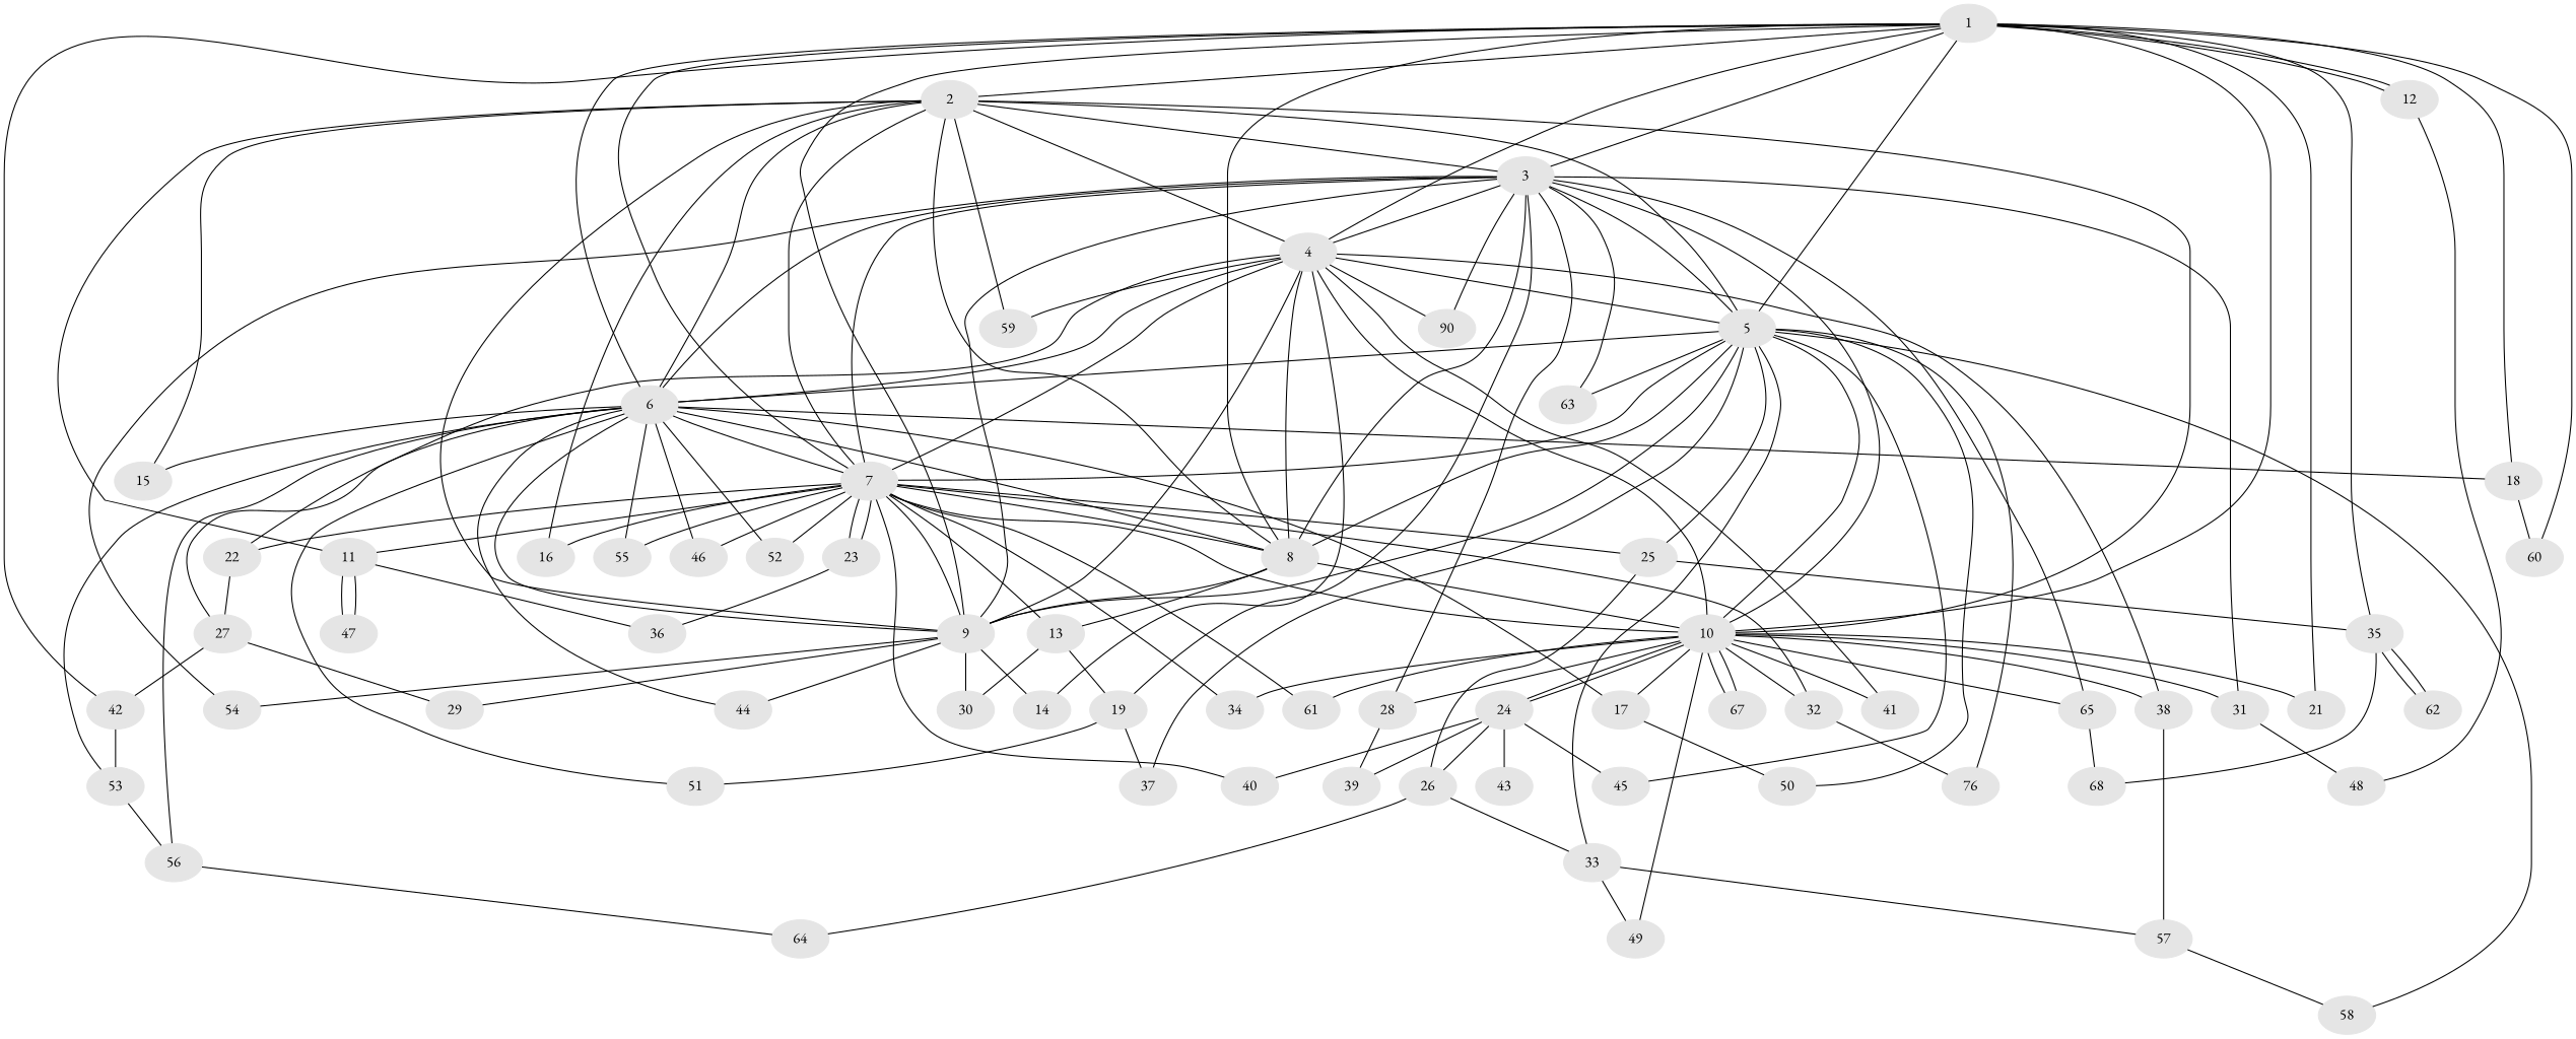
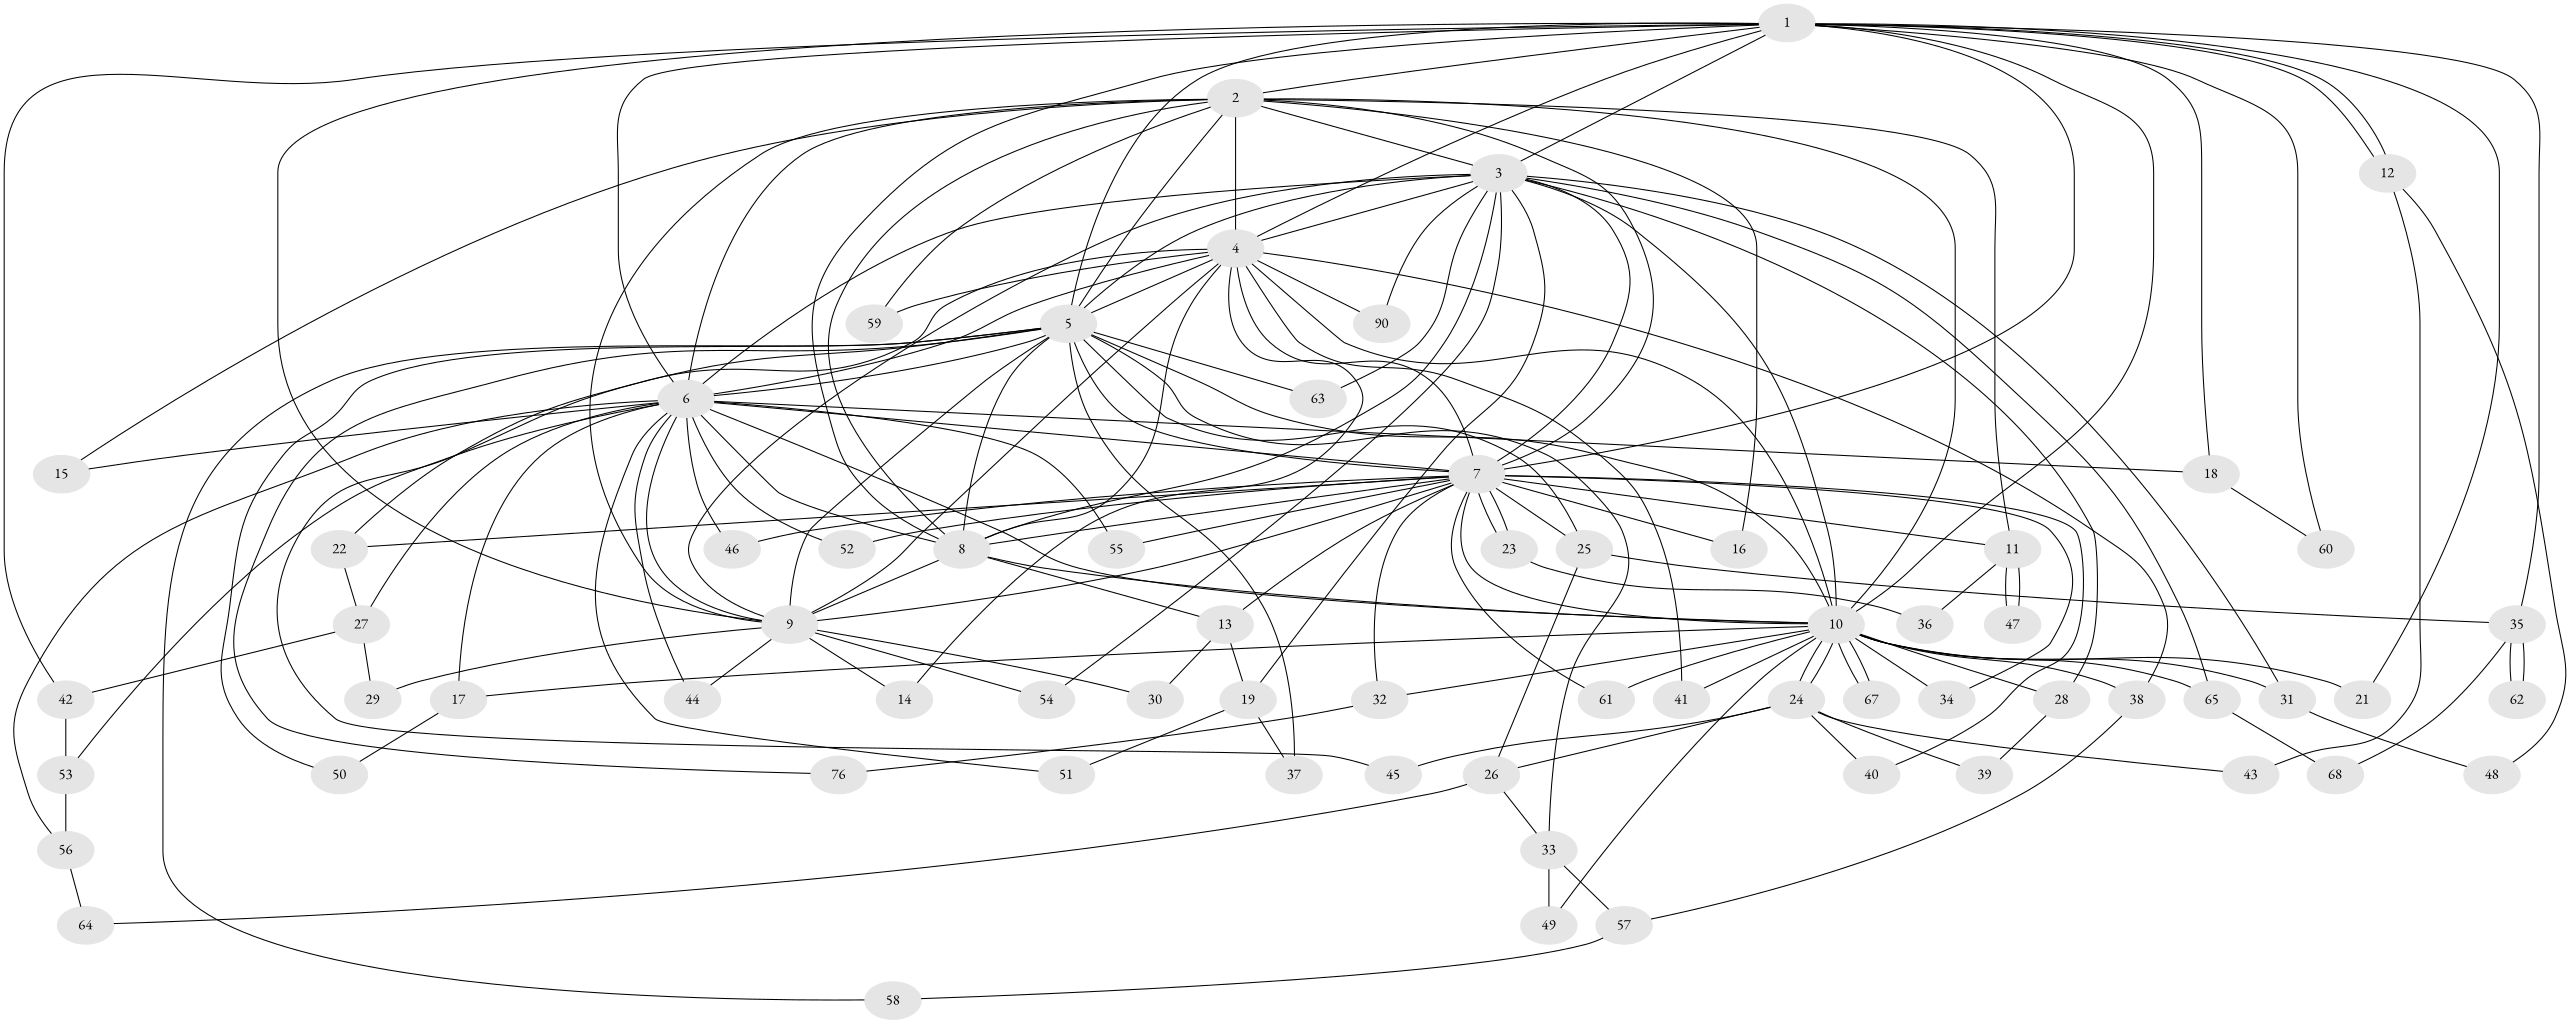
  graph {
    fontname="EB Garamond"
    node [color=gray90 fontname="EB Garamond" style=filled]
    edge [fontname="EB Garamond"]
    1
    2
    3
    4
    5
    6
    7
    8
    9
    10
    12
    18
    21
    35
    42
    60
    11
    15
    16
    59
    19
    n22 [label=90]
    28
    31
    54
    63
    65
    14
    22
    38
    41
    25
    33
    37
    45
    50
    58
    n38 [label=76]
    17
    27
    44
    46
    51
    52
    53
    55
    56
    13
    23
    32
    34
    40
    61
    29
    30
    24
    49
    67
    43
    48
    62
    68
    36
    47
    39
    57
    26
    64
    1 -- 2
    1 -- 3
    1 -- 4
    1 -- 5
    1 -- 6
    1 -- 7
    1 -- 8
    1 -- 9
    1 -- 10
    1 -- 12
    1 -- 12
    1 -- 18
    1 -- 21
    1 -- 35
    1 -- 42
    1 -- 60
    2 -- 3
    2 -- 4
    2 -- 5
    2 -- 6
    2 -- 7
    2 -- 8
    2 -- 9
    2 -- 10
    2 -- 11
    2 -- 15
    2 -- 16
    2 -- 59
    3 -- 4
    3 -- 5
    3 -- 6
    3 -- 7
    3 -- 8
    3 -- 9
    3 -- 10
    3 -- 19
    3 -- n22
    3 -- 28
    3 -- 31
    3 -- 54
    3 -- 63
    3 -- 65
    4 -- 5
    4 -- 6
    4 -- 7
    4 -- 8
    4 -- 9
    4 -- 10
    4 -- 59
    4 -- n22
    4 -- 14
    4 -- 22
    4 -- 38
    4 -- 41
    5 -- 6
    5 -- 7
    5 -- 8
    5 -- 9
    5 -- 10
    5 -- 63
    5 -- 25
    5 -- 33
    5 -- 37
    5 -- 45
    5 -- 50
    5 -- 58
    5 -- n38
    6 -- 7
    6 -- 8
    6 -- 9
+   6 -- 10
    6 -- 18
    6 -- 15
    6 -- 17
    6 -- 27
    6 -- 44
    6 -- 46
    6 -- 51
    6 -- 52
    6 -- 53
    6 -- 55
    6 -- 56
    7 -- 8
    7 -- 9
    7 -- 10
    7 -- 11
    7 -- 16
    7 -- 22
    7 -- 25
    7 -- 46
    7 -- 52
    7 -- 55
    7 -- 13
    7 -- 23
    7 -- 23
    7 -- 32
    7 -- 34
    7 -- 40
    7 -- 61
    8 -- 9
    8 -- 10
    8 -- 13
    9 -- 54
    9 -- 14
    9 -- 44
    9 -- 29
    9 -- 30
    10 -- 21
    10 -- 28
    10 -- 31
    10 -- 65
    10 -- 38
    10 -- 41
    10 -- 17
    10 -- 32
    10 -- 34
    10 -- 61
    10 -- 24
    10 -- 24
    10 -- 49
    10 -- 67
    10 -- 67
+   12 -- 43
    12 -- 48
    18 -- 60
    35 -- 62
    35 -- 62
    35 -- 68
    42 -- 53
    11 -- 36
    11 -- 47
    11 -- 47
    19 -- 37
    19 -- 51
    28 -- 39
    31 -- 48
    65 -- 68
    22 -- 27
    38 -- 57
    25 -- 35
    25 -- 26
    33 -- 49
    33 -- 57
    17 -- 50
    27 -- 42
    27 -- 29
    53 -- 56
    56 -- 64
    13 -- 19
    13 -- 30
    23 -- 36
    32 -- n38
    24 -- 45
    24 -- 40
    24 -- 43
    24 -- 39
    24 -- 26
    57 -- 58
    26 -- 33
    26 -- 64
  }
